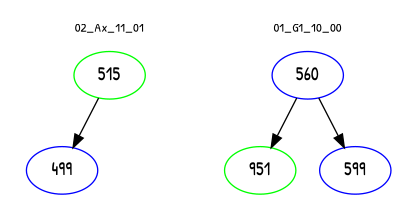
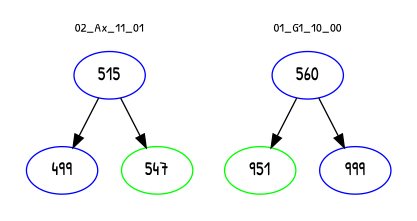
  digraph {
    fontname="Patrick Hand"
    node [color=blue fontname="Patrick Hand"]
    edge [color=black fontname="Patrick Hand"]
-   n1 [color=green label=515]
+   n1 [label=515]
    n2 [label=499]
+   n3 [color=green label=547]
    n4 [label=560]
    n5 [color=green label=951]
-   n6 [label=599]
+   n6 [label=999]
    subgraph cluster_1 {
      color=white
      fontsize=10
      label="02_Ax_11_01"
      n1
      n2
+     n3
    }
    subgraph cluster_2 {
      color=white
      fontsize=10
      label="01_G1_10_00"
      n4
      n5
      n6
    }
    n1 -> n2
+   n1 -> n3
    n4 -> n5
    n4 -> n6
  }
